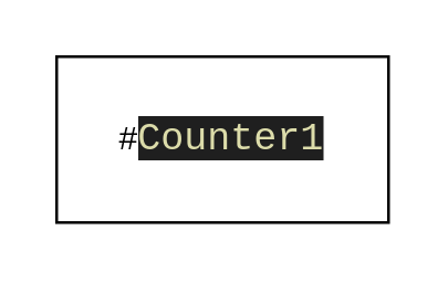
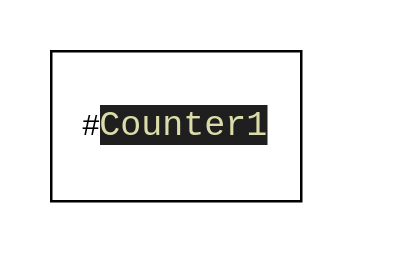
  <mxCell id="0" />
  <mxCell id="1" parent="0" />
- <mxCell id="2" value="#&lt;span style=&quot;color: rgb(220, 220, 170); background-color: rgb(31, 31, 31); font-family: Consolas, &amp;quot;Courier New&amp;quot;, monospace; font-size: 14px;&quot;&gt;Counter1&lt;/span&gt;" style="rounded=0;whiteSpace=wrap;html=1;" vertex="1" parent="1"><mxGeometry x="20" y="20" width="120" height="60" as="geometry" /></mxCell>
+ <mxCell id="2" value="#&lt;span style=&quot;color: rgb(220, 220, 170); background-color: rgb(31, 31, 31); font-family: Consolas, &amp;quot;Courier New&amp;quot;, monospace; font-size: 14px;&quot;&gt;Counter1&lt;/span&gt;" style="rounded=0;whiteSpace=wrap;html=1;" vertex="1" parent="1"><mxGeometry x="20" y="20" width="100" height="60" as="geometry" /></mxCell>
